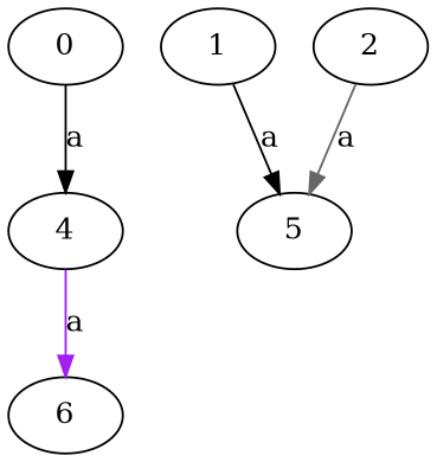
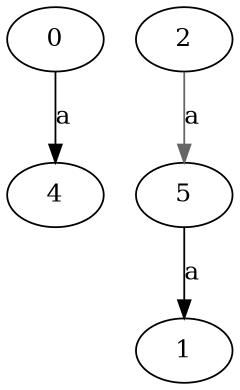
  strict digraph {
    edge [color=black]
    0
    4
-   6
    1
    5
    2
    0 -> 4 [label=a]
-   4 -> 6 [color=purple label=a]
-   1 -> 5 [label=a]
+   5 -> 1 [label=a]
    2 -> 5 [color=gray40 label=a]
  }
